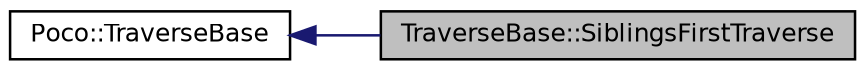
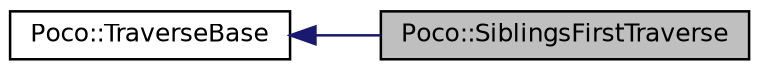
  digraph {
    rankdir=LR
    node [color=black fontname=Helvetica fontsize=10 shape=record style=filled]
-   n1 [fillcolor=grey75 fontcolor=black height=0.2 label="TraverseBase::SiblingsFirstTraverse" width=0.4]
+   n1 [fillcolor=grey75 fontcolor=black height=0.2 label="Poco::SiblingsFirstTraverse" width=0.4]
    n2 [fillcolor=white height=0.2 label="Poco::TraverseBase" width=0.4]
    n2 -> n1 [color=midnightblue dir=back fontname=Helvetica fontsize=10 labelfontname=Helvetica labelfontsize=10 style=solid]
  }
